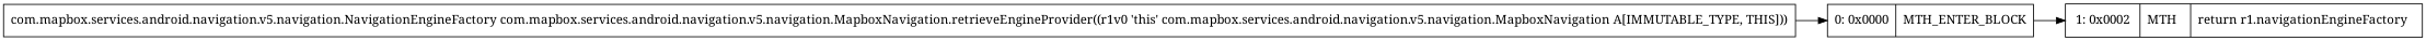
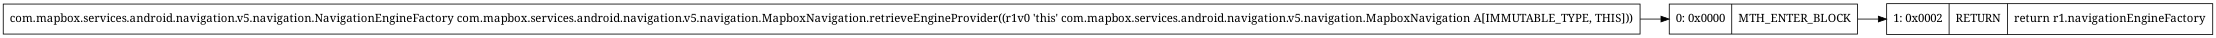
  digraph {
    rankdir=LR
    fontname="Noto Serif"
    node [shape=record fontname="Noto Serif"]
    edge [fontname="Noto Serif"]
    n1 [label="{0\:\ 0x0000|MTH_ENTER_BLOCK\l}"]
-   n2 [label="{1\:\ 0x0002|MTH\l|return r1.navigationEngineFactory\l}"]
+   n2 [label="{1\:\ 0x0002|RETURN\l|return r1.navigationEngineFactory\l}"]
    n3 [label="{com.mapbox.services.android.navigation.v5.navigation.NavigationEngineFactory com.mapbox.services.android.navigation.v5.navigation.MapboxNavigation.retrieveEngineProvider((r1v0 'this' com.mapbox.services.android.navigation.v5.navigation.MapboxNavigation A[IMMUTABLE_TYPE, THIS])) }"]
    n1 -> n2
    n3 -> n1
  }
